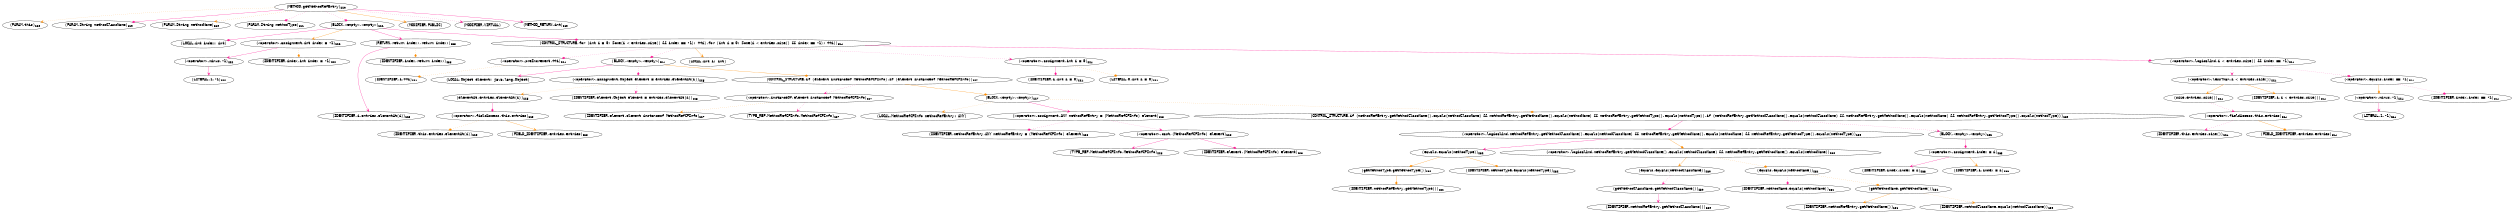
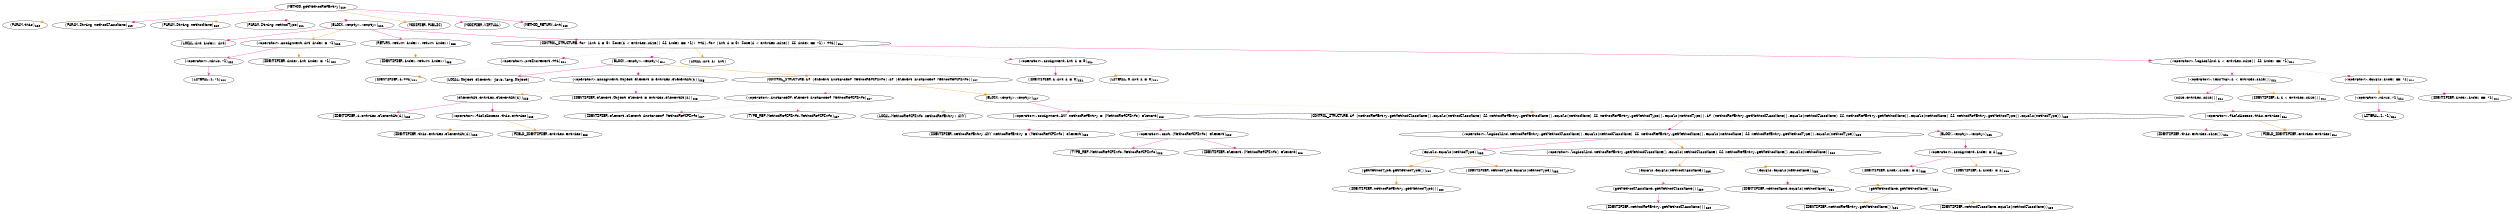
  digraph {
    fontname="DejaVu Sans Mono"
    node [fontname="DejaVu Sans Mono"]
    edge [arrowhead=vee color=deeppink fontname="DejaVu Sans Mono" style=solid]
    n1 [label=<(METHOD,getMethodRefEntry)<SUB>220</SUB>>]
    n2 [label=<(PARAM,this)<SUB>220</SUB>>]
    n3 [label=<(PARAM,String methodClassName)<SUB>220</SUB>>]
    n4 [label=<(PARAM,String methodName)<SUB>220</SUB>>]
    n5 [label=<(PARAM,String methodType)<SUB>221</SUB>>]
    n6 [label=<(BLOCK,&lt;empty&gt;,&lt;empty&gt;)<SUB>221</SUB>>]
    n7 [label=<(MODIFIER,PUBLIC)>]
    n8 [label=<(MODIFIER,VIRTUAL)>]
    n9 [label=<(METHOD_RETURN,int)<SUB>210</SUB>>]
    n10 [label=<(LOCAL,int index: int)>]
    n11 [label=<(&lt;operator&gt;.assignment,int index = -1)<SUB>222</SUB>>]
    n12 [label=<(CONTROL_STRUCTURE,for (int i = 0; Some(i &lt; entries.size() &amp;&amp; index == -1); ++i),for (int i = 0; Some(i &lt; entries.size() &amp;&amp; index == -1); ++i))<SUB>224</SUB>>]
    n13 [label=<(RETURN,return index;,return index;)<SUB>238</SUB>>]
    n14 [label=<(IDENTIFIER,index,int index = -1)<SUB>222</SUB>>]
    n15 [label=<(&lt;operator&gt;.minus,-1)<SUB>222</SUB>>]
    n16 [label=<(LOCAL,int i: int)>]
    n17 [label=<(&lt;operator&gt;.assignment,int i = 0)<SUB>224</SUB>>]
    n18 [label=<(&lt;operator&gt;.logicalAnd,i &lt; entries.size() &amp;&amp; index == -1)<SUB>224</SUB>>]
    n19 [label=<(&lt;operator&gt;.preIncrement,++i)<SUB>224</SUB>>]
    n20 [label=<(BLOCK,&lt;empty&gt;,&lt;empty&gt;)<SUB>224</SUB>>]
    n21 [label=<(IDENTIFIER,index,return index;)<SUB>238</SUB>>]
    n22 [label=<(LITERAL,1,-1)<SUB>222</SUB>>]
    n23 [label=<(IDENTIFIER,i,int i = 0)<SUB>224</SUB>>]
    n24 [label=<(LITERAL,0,int i = 0)<SUB>224</SUB>>]
    n25 [label=<(&lt;operator&gt;.lessThan,i &lt; entries.size())<SUB>224</SUB>>]
    n26 [label=<(&lt;operator&gt;.equals,index == -1)<SUB>224</SUB>>]
    n27 [label=<(IDENTIFIER,i,++i)<SUB>224</SUB>>]
    n28 [label=<(LOCAL,Object element: java.lang.Object)>]
    n29 [label=<(&lt;operator&gt;.assignment,Object element = entries.elementAt(i))<SUB>225</SUB>>]
    n30 [label=<(CONTROL_STRUCTURE,if (element instanceof MethodRefCPInfo),if (element instanceof MethodRefCPInfo))<SUB>227</SUB>>]
    n31 [label=<(IDENTIFIER,i,i &lt; entries.size())<SUB>224</SUB>>]
    n32 [label=<(size,entries.size())<SUB>224</SUB>>]
    n33 [label=<(IDENTIFIER,index,index == -1)<SUB>224</SUB>>]
    n34 [label=<(&lt;operator&gt;.minus,-1)<SUB>224</SUB>>]
    n35 [label=<(&lt;operator&gt;.fieldAccess,this.entries)<SUB>224</SUB>>]
    n36 [label=<(IDENTIFIER,this,entries.size())<SUB>224</SUB>>]
    n37 [label=<(FIELD_IDENTIFIER,entries,entries)<SUB>224</SUB>>]
    n38 [label=<(LITERAL,1,-1)<SUB>224</SUB>>]
    n39 [label=<(IDENTIFIER,element,Object element = entries.elementAt(i))<SUB>225</SUB>>]
    n40 [label=<(elementAt,entries.elementAt(i))<SUB>225</SUB>>]
    n41 [label=<(&lt;operator&gt;.instanceOf,element instanceof MethodRefCPInfo)<SUB>227</SUB>>]
    n42 [label=<(BLOCK,&lt;empty&gt;,&lt;empty&gt;)<SUB>227</SUB>>]
    n43 [label=<(&lt;operator&gt;.fieldAccess,this.entries)<SUB>225</SUB>>]
    n44 [label=<(IDENTIFIER,i,entries.elementAt(i))<SUB>225</SUB>>]
    n45 [label=<(IDENTIFIER,this,entries.elementAt(i))<SUB>225</SUB>>]
    n46 [label=<(FIELD_IDENTIFIER,entries,entries)<SUB>225</SUB>>]
    n47 [label=<(IDENTIFIER,element,element instanceof MethodRefCPInfo)<SUB>227</SUB>>]
    n48 [label=<(TYPE_REF,MethodRefCPInfo,MethodRefCPInfo)<SUB>227</SUB>>]
    n49 [label=<(LOCAL,MethodRefCPInfo methodRefEntry: ANY)>]
    n50 [label=<(&lt;operator&gt;.assignment,ANY methodRefEntry = (MethodRefCPInfo) element)<SUB>228</SUB>>]
    n51 [label=<(CONTROL_STRUCTURE,if (methodRefEntry.getMethodClassName().equals(methodClassName) &amp;&amp; methodRefEntry.getMethodName().equals(methodName) &amp;&amp; methodRefEntry.getMethodType().equals(methodType)),if (methodRefEntry.getMethodClassName().equals(methodClassName) &amp;&amp; methodRefEntry.getMethodName().equals(methodName) &amp;&amp; methodRefEntry.getMethodType().equals(methodType)))<SUB>230</SUB>>]
    n52 [label=<(IDENTIFIER,methodRefEntry,ANY methodRefEntry = (MethodRefCPInfo) element)<SUB>228</SUB>>]
    n53 [label=<(&lt;operator&gt;.cast,(MethodRefCPInfo) element)<SUB>228</SUB>>]
    n54 [label=<(&lt;operator&gt;.logicalAnd,methodRefEntry.getMethodClassName().equals(methodClassName) &amp;&amp; methodRefEntry.getMethodName().equals(methodName) &amp;&amp; methodRefEntry.getMethodType().equals(methodType))<SUB>230</SUB>>]
    n55 [label=<(BLOCK,&lt;empty&gt;,&lt;empty&gt;)<SUB>232</SUB>>]
    n56 [label=<(TYPE_REF,MethodRefCPInfo,MethodRefCPInfo)<SUB>228</SUB>>]
    n57 [label=<(IDENTIFIER,element,(MethodRefCPInfo) element)<SUB>128</SUB>>]
    n58 [label=<(&lt;operator&gt;.logicalAnd,methodRefEntry.getMethodClassName().equals(methodClassName) &amp;&amp; methodRefEntry.getMethodName().equals(methodName))<SUB>230</SUB>>]
    n59 [label=<(equals,equals(methodType))<SUB>232</SUB>>]
    n60 [label=<(&lt;operator&gt;.assignment,index = i)<SUB>233</SUB>>]
    n61 [label=<(equals,equals(methodClassName))<SUB>230</SUB>>]
    n62 [label=<(equals,equals(methodName))<SUB>231</SUB>>]
    n63 [label=<(getMethodType,getMethodType())<SUB>232</SUB>>]
    n64 [label=<(IDENTIFIER,methodType,equals(methodType))<SUB>232</SUB>>]
    n65 [label=<(getMethodClassName,getMethodClassName())<SUB>230</SUB>>]
    n66 [label=<(getMethodName,getMethodName())<SUB>231</SUB>>]
    n67 [label=<(IDENTIFIER,methodName,equals(methodName))<SUB>231</SUB>>]
    n68 [label=<(IDENTIFIER,methodRefEntry,getMethodClassName())<SUB>230</SUB>>]
    n69 [label=<(IDENTIFIER,methodClassName,equals(methodClassName))<SUB>230</SUB>>]
    n70 [label=<(IDENTIFIER,methodRefEntry,getMethodName())<SUB>231</SUB>>]
    n71 [label=<(IDENTIFIER,methodRefEntry,getMethodType())<SUB>232</SUB>>]
    n72 [label=<(IDENTIFIER,index,index = i)<SUB>233</SUB>>]
    n73 [label=<(IDENTIFIER,i,index = i)<SUB>233</SUB>>]
    n1 -> n2 [color=darkorange style=dotted]
    n1 -> n3 [arrowhead=diamond]
    n1 -> n4 [color=darkorange style=dotted]
    n1 -> n5 [arrowhead=diamond style=dotted]
    n1 -> n6 [arrowhead=diamond style=dotted]
    n1 -> n7 [color=darkorange]
    n1 -> n8 [style=dotted]
    n1 -> n9
    n6 -> n10 [arrowhead=diamond]
    n6 -> n11 [color=darkorange]
    n6 -> n12 [arrowhead=diamond]
    n6 -> n13
    n11 -> n14 [arrowhead=diamond color=darkorange style=dotted]
    n11 -> n15
    n12 -> n16 [color=darkorange]
    n12 -> n17 [style=dotted]
    n12 -> n18 [arrowhead=diamond]
    n12 -> n19 [arrowhead=diamond style=dotted]
    n12 -> n20 [arrowhead=diamond style=dotted]
    n13 -> n21 [arrowhead=diamond color=darkorange style=dotted]
    n15 -> n22
    n17 -> n23 [arrowhead=diamond]
    n17 -> n24 [arrowhead=diamond color=darkorange style=dotted]
    n18 -> n25 [style=dotted]
    n18 -> n26 [arrowhead=diamond style=dotted]
    n19 -> n27 [arrowhead=diamond color=darkorange style=dotted]
    n20 -> n28
    n20 -> n29 [arrowhead=diamond style=dotted]
    n20 -> n30 [arrowhead=diamond color=darkorange]
    n25 -> n31 [color=darkorange]
-   n25 -> n32 [color=darkorange]
+   n25 -> n32
    n26 -> n33 [arrowhead=diamond style=dotted]
    n26 -> n34 [arrowhead=diamond color=darkorange]
    n29 -> n39 [style=dotted]
    n29 -> n40 [color=darkorange style=dotted]
    n30 -> n41 [style=dotted]
    n30 -> n42 [arrowhead=diamond color=darkorange]
    n32 -> n35 [style=dotted]
    n34 -> n38
    n35 -> n36 [style=dotted]
    n35 -> n37 [arrowhead=diamond color=darkorange]
    n40 -> n43 [arrowhead=diamond]
-   n13 -> n44
-   n41 -> n47 [color=darkorange style=dotted]
+   n40 -> n44
+   n41 -> n47 [style=dotted]
    n41 -> n48 [style=dotted]
    n42 -> n49 [color=darkorange style=dotted]
    n42 -> n50
    n42 -> n51 [arrowhead=diamond color=darkorange style=dotted]
    n43 -> n45 [arrowhead=diamond color=darkorange style=dotted]
    n43 -> n46 [color=darkorange]
    n50 -> n52 [arrowhead=diamond style=dotted]
    n50 -> n53 [style=dotted]
    n51 -> n54 [arrowhead=diamond]
    n51 -> n55 [style=dotted]
    n53 -> n56
    n53 -> n57 [arrowhead=diamond]
    n54 -> n58 [arrowhead=diamond color=darkorange]
    n54 -> n59
    n55 -> n60 [arrowhead=diamond]
    n58 -> n61 [color=darkorange]
    n58 -> n62 [arrowhead=diamond color=darkorange style=dotted]
    n59 -> n63 [arrowhead=diamond color=darkorange]
    n59 -> n64 [arrowhead=diamond color=darkorange]
    n60 -> n72
    n60 -> n73 [color=darkorange]
    n61 -> n65 [style=dotted]
    n62 -> n66 [arrowhead=diamond color=darkorange style=dotted]
    n62 -> n67 [arrowhead=diamond style=dotted]
    n63 -> n71 [arrowhead=diamond color=darkorange]
    n65 -> n68
    n66 -> n69 [color=darkorange style=dotted]
    n66 -> n70 [color=darkorange]
  }
